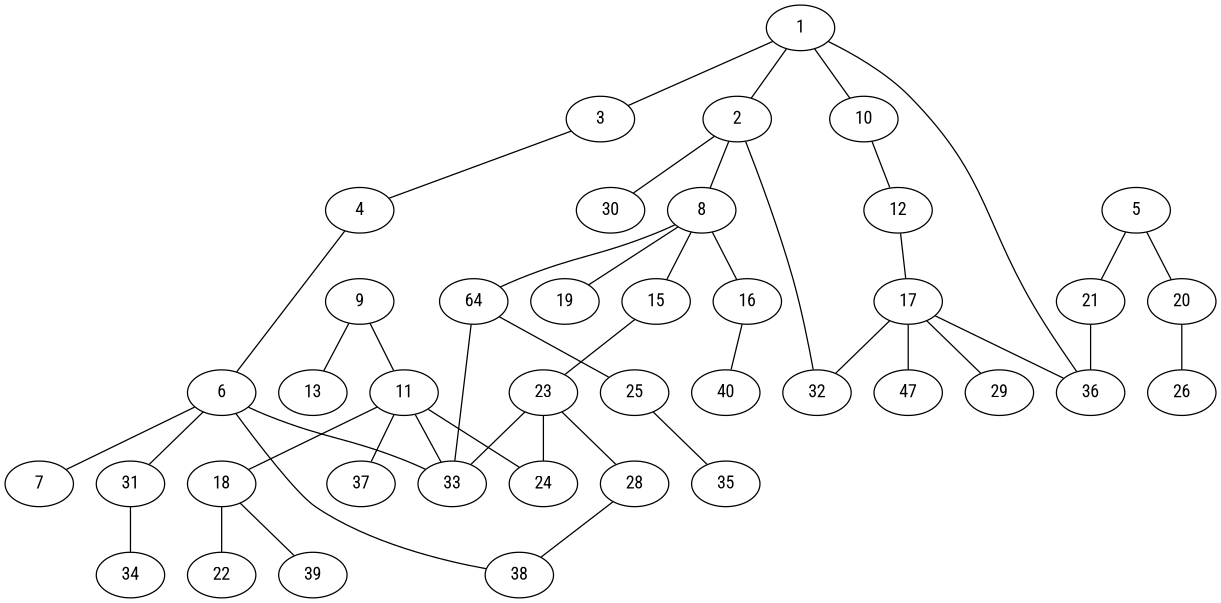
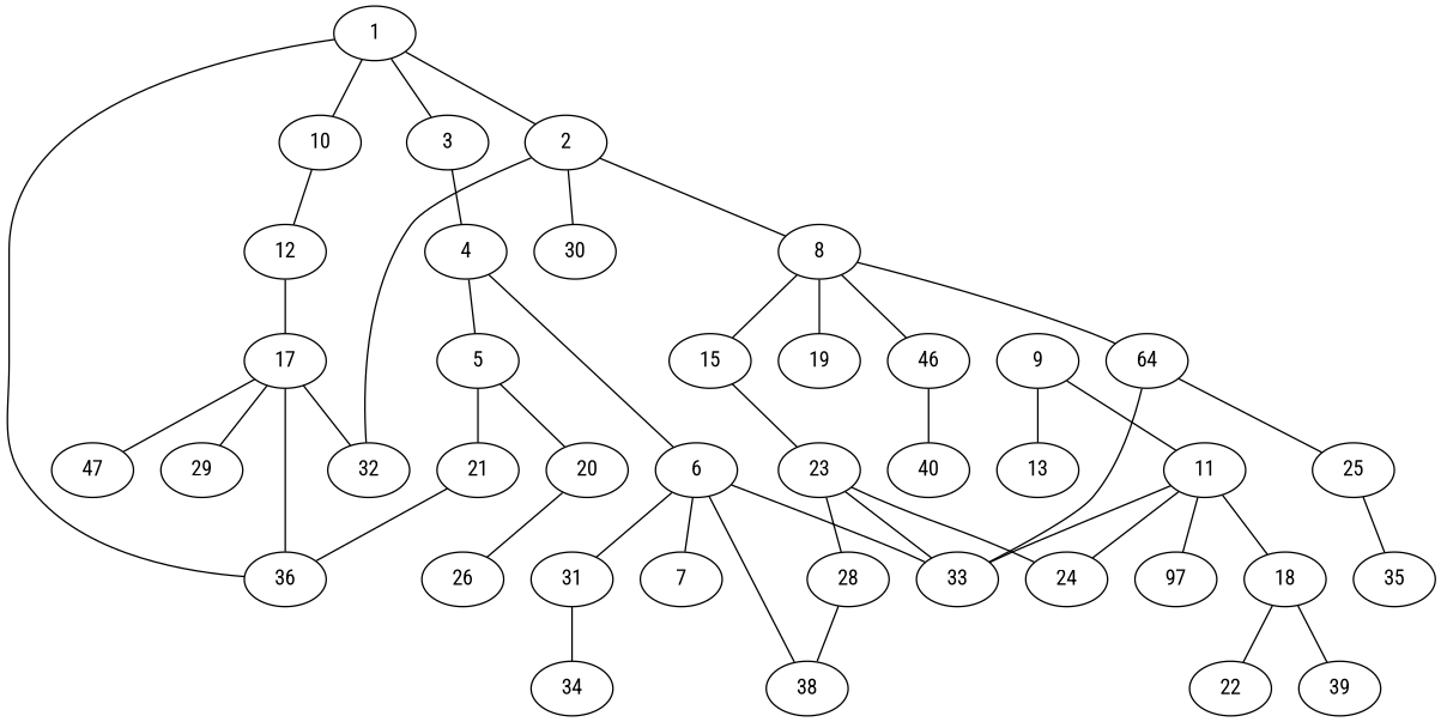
  graph {
    fontname="Roboto Condensed"
    node [fontname="Roboto Condensed"]
    edge [fontname="Roboto Condensed"]
    1
    2
    3
    10
    36
    8
    30
    32
    4
    12
    n11 [label=64]
    15
-   16
+   16 [label=46]
    19
    9
    11
    13
    5
    6
    17
    33
    25
    23
    40
    18
    24
-   37
+   37 [label=97]
    20
    21
    7
    31
    38
    26
    34
    35
    28
    22
    39
    n39 [label=47]
    29
    1 -- 2
    1 -- 3
    1 -- 10
    1 -- 36
    2 -- 8
    2 -- 30
    2 -- 32
    3 -- 4
    10 -- 12
    8 -- n11
    8 -- 15
    8 -- 16
    8 -- 19
+   4 -- 5
    4 -- 6
    12 -- 17
    n11 -- 33
    n11 -- 25
    15 -- 23
    16 -- 40
    9 -- 11
    9 -- 13
    11 -- 33
    11 -- 18
    11 -- 24
    11 -- 37
    5 -- 20
    5 -- 21
    6 -- 33
    6 -- 7
    6 -- 31
    6 -- 38
    17 -- 36
    17 -- 32
    17 -- n39
    17 -- 29
    25 -- 35
    23 -- 33
    23 -- 24
    23 -- 28
    18 -- 22
    18 -- 39
    20 -- 26
    21 -- 36
    31 -- 34
    28 -- 38
  }
